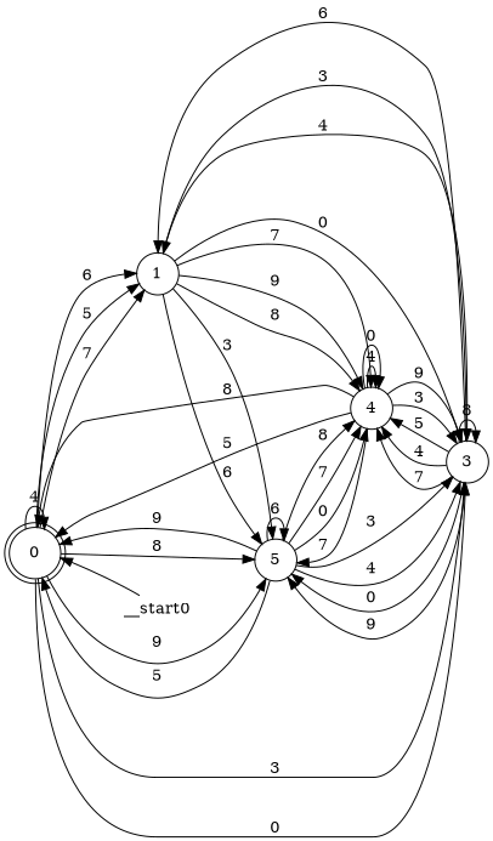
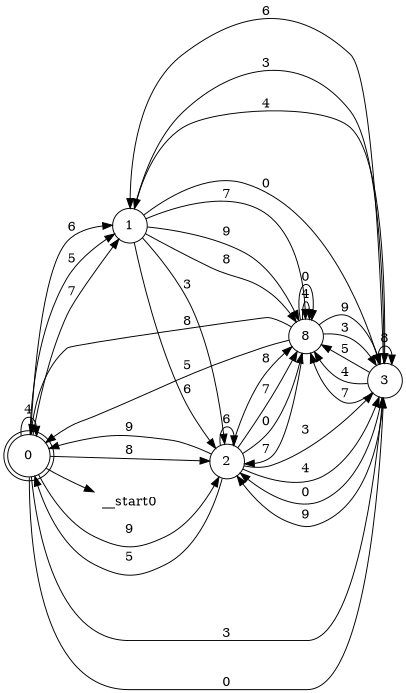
  digraph {
    rankdir=LR
    node [shape=circle]
    n1 [label=0 shape=doublecircle]
    n2 [label=1]
-   n3 [label=5]
+   n3 [label=2]
    n4 [label=3]
-   n5 [label=4]
+   n5 [label=8]
    __start0 [height=0 shape=none width=0]
    n1 -> n1 [label=4]
    n1 -> n2 [label=6]
    n1 -> n2 [label=5]
    n1 -> n2 [label=7]
    n1 -> n3 [label=8]
    n1 -> n3 [label=9]
    n1 -> n4 [label=3]
    n1 -> n4 [label=0]
    n2 -> n3 [label=6]
    n2 -> n3 [label=3]
    n2 -> n4 [label=4]
    n2 -> n4 [label=0]
    n2 -> n5 [label=8]
    n2 -> n5 [label=7]
    n2 -> n5 [label=9]
    n3 -> n1 [label=5]
    n3 -> n1 [label=9]
    n3 -> n3 [label=6]
    n3 -> n4 [label=3]
    n3 -> n4 [label=4]
    n3 -> n5 [label=8]
    n3 -> n5 [label=7]
    n3 -> n5 [label=0]
    n4 -> n2 [label=6]
    n4 -> n2 [label=3]
    n4 -> n3 [label=0]
    n4 -> n3 [label=9]
    n4 -> n4 [label=8]
    n4 -> n5 [label=5]
    n4 -> n5 [label=4]
    n4 -> n5 [label=7]
    n5 -> n1 [label=8]
    n5 -> n1 [label=5]
    n5 -> n3 [label=7]
    n5 -> n4 [label=3]
    n5 -> n4 [label=9]
    n5 -> n5 [label=4]
    n5 -> n5 [label=0]
-   __start0 -> n1
+   n1 -> __start0
  }
